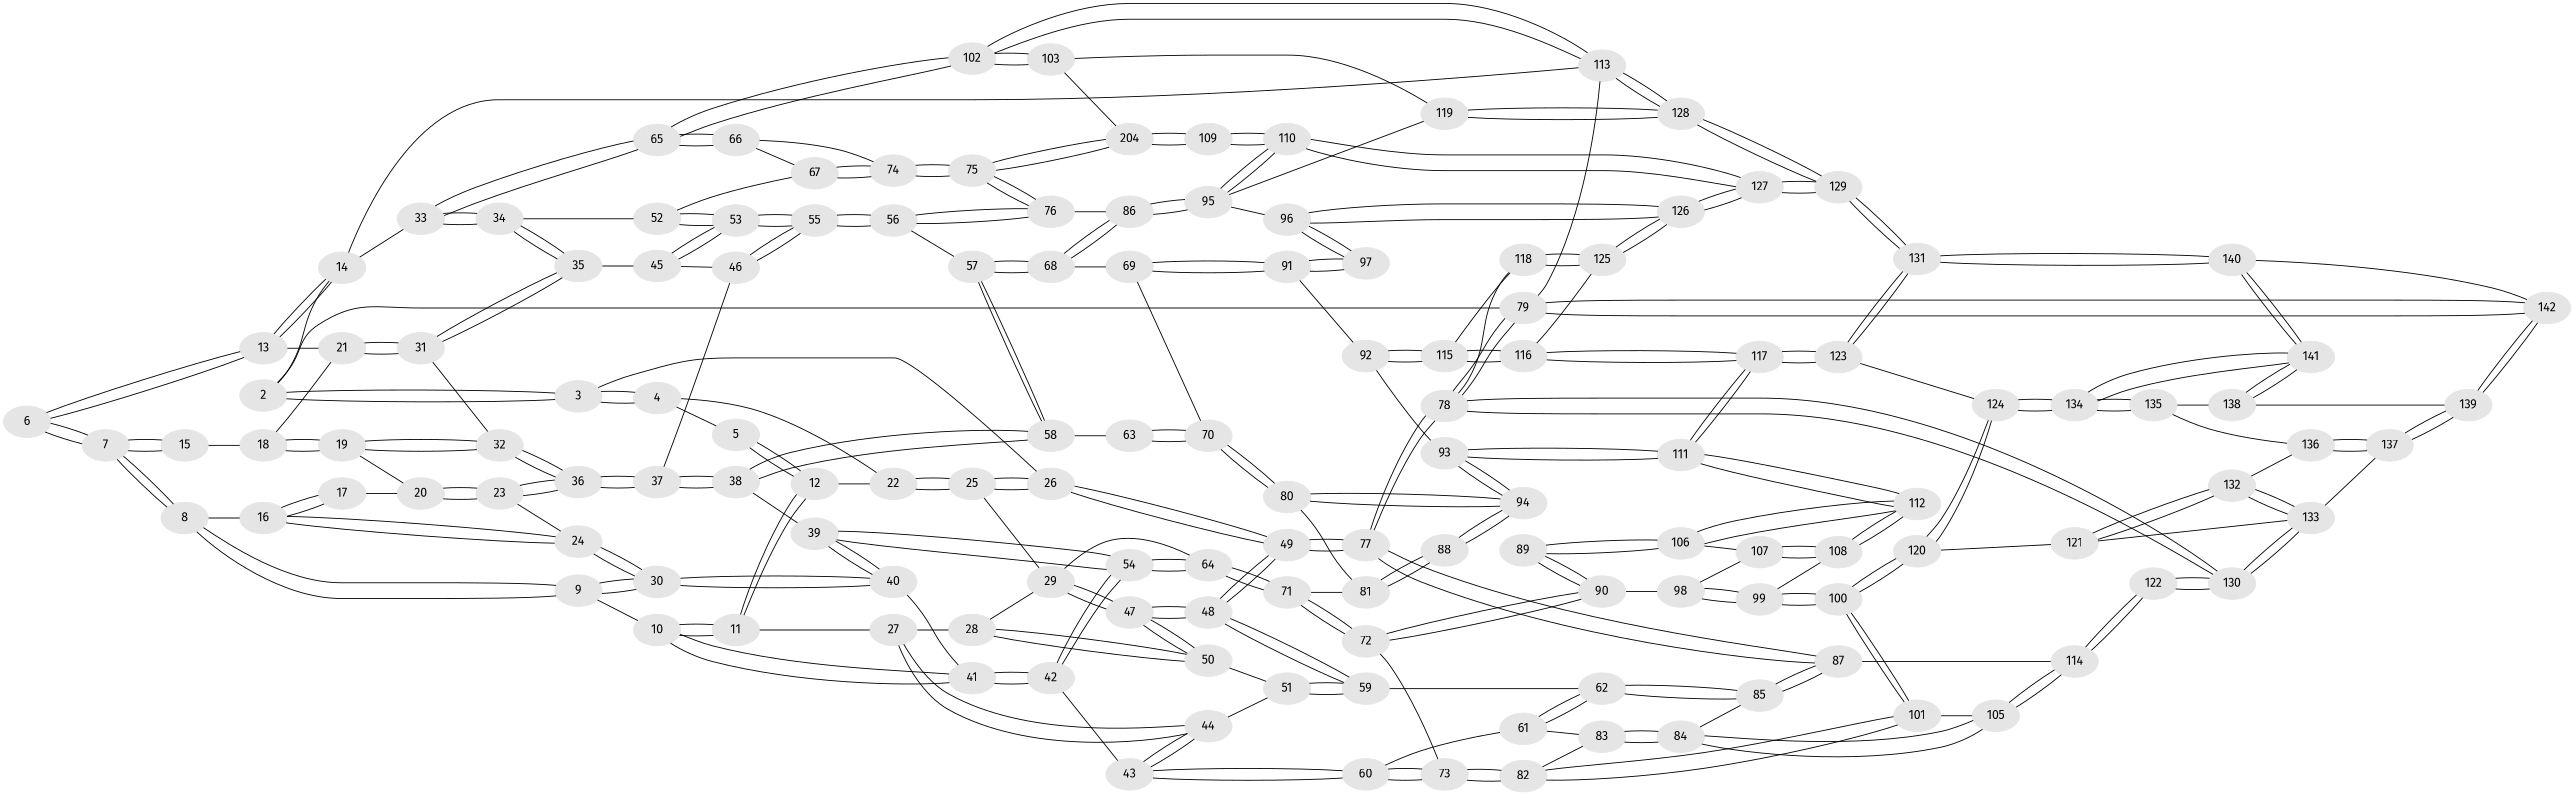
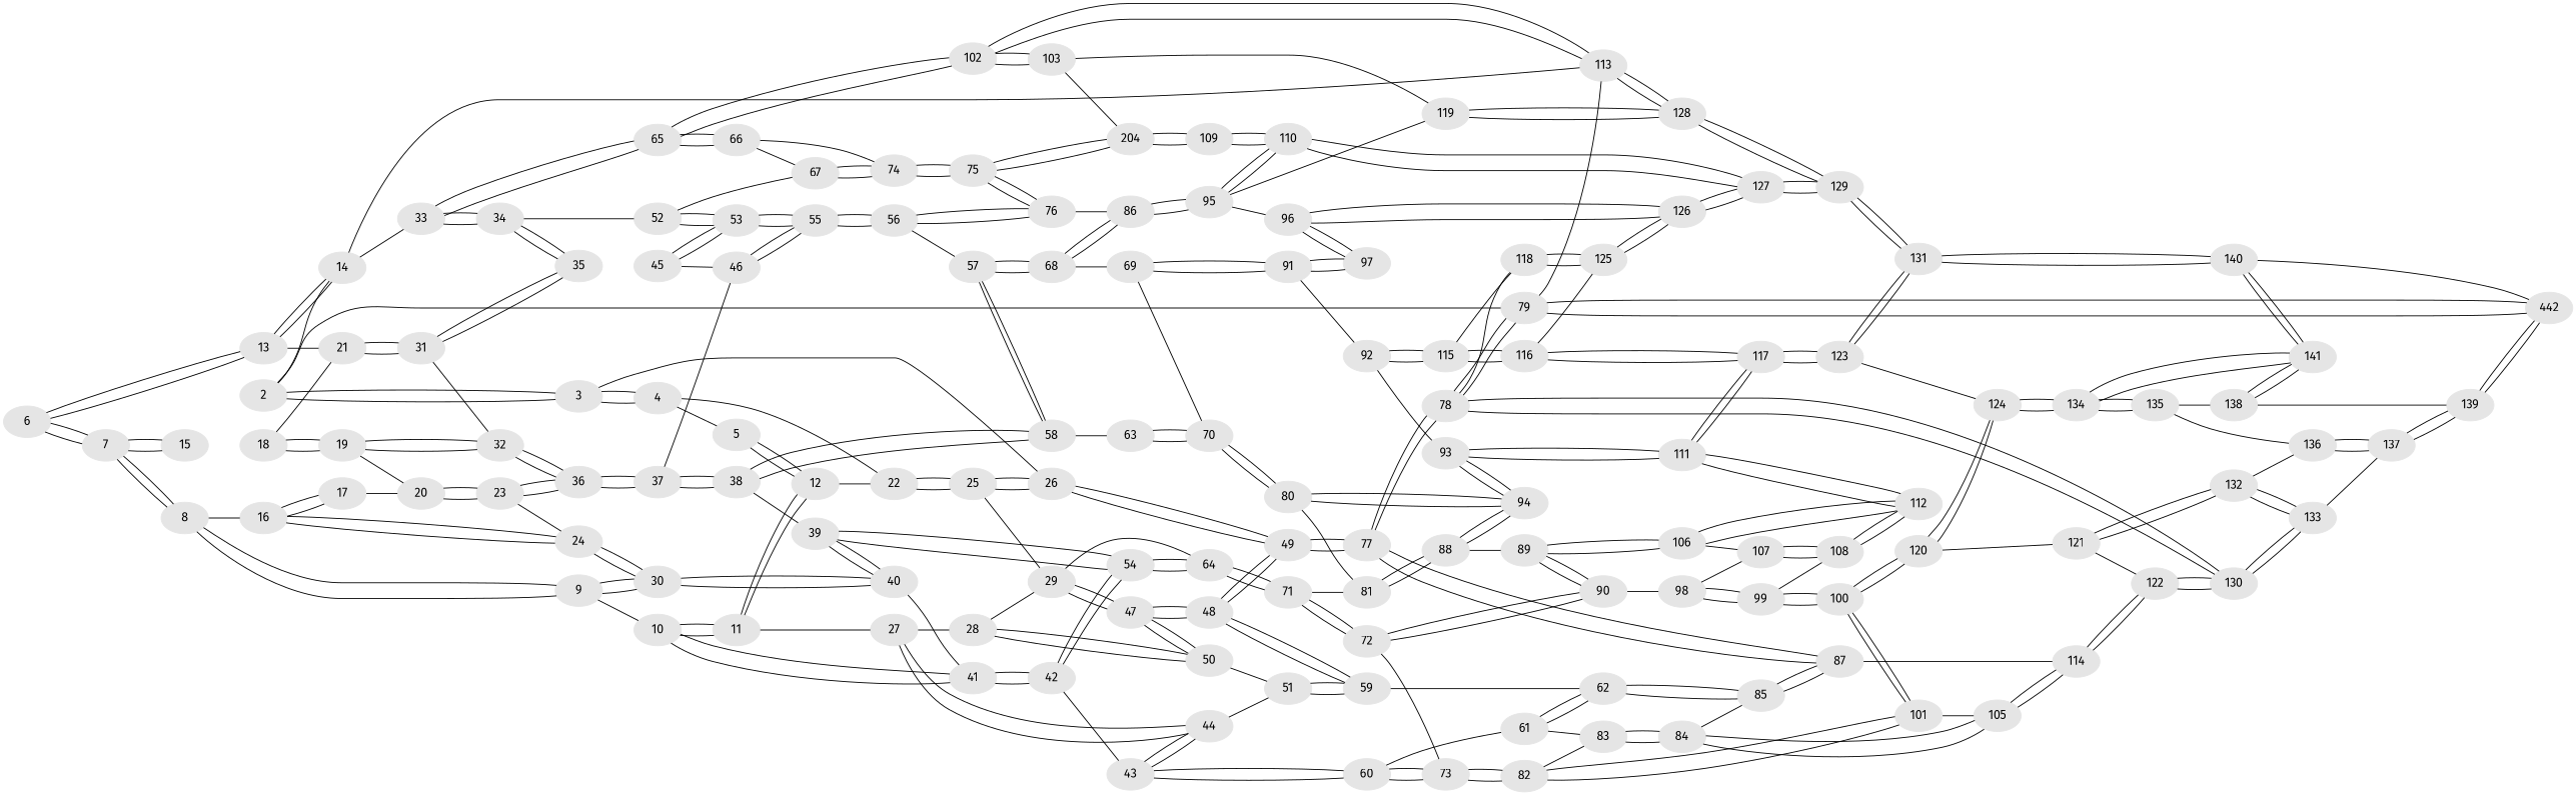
  graph {
    fontname="Fira Sans"
    rankdir=LR
    node [color=gray90 fontname="Fira Sans" style=filled]
    edge [fontname="Fira Sans"]
    2
    3
    14
    79
    6
    7
    13
    4
    26
    33
    113
-   142
+   142 [label=442]
    5
    22
    49
    12
    25
    8
    15
    21
    9
    16
    18
    10
    30
    17
    24
    11
    41
    40
    27
    42
    28
    44
    31
    34
    65
    128
    19
    20
    23
    32
    36
    35
    29
    37
    47
    64
    77
    50
    51
    48
    45
    52
    66
    102
    53
    67
    46
    38
    39
    58
    55
    54
    63
    43
    60
    61
    73
    59
    56
    62
    78
    87
    74
    71
    57
    76
    68
    86
    69
    70
    85
    83
    82
    84
    80
    72
    81
    103
    75
    91
    95
    92
    97
    94
    90
    88
    98
    101
    n101 [label=204]
    109
    130
    118
    114
    133
    89
    105
    96
    110
    119
    122
    106
    107
    112
    99
    93
    115
    111
    116
    117
    126
    127
    125
    100
    108
    120
    121
    124
    129
    123
    131
    132
    134
    136
    140
    135
    141
    137
    139
    138
    2 -- 3
    2 -- 3
    2 -- 14
    2 -- 79
    3 -- 4
    3 -- 4
    3 -- 26
    14 -- 33
    14 -- 113
    79 -- 113
    79 -- 142
    79 -- 142
    6 -- 7
    6 -- 7
    6 -- 13
    6 -- 13
    7 -- 8
    7 -- 8
    7 -- 15
    7 -- 15
    13 -- 14
    13 -- 14
    13 -- 21
    4 -- 5
    4 -- 22
    26 -- 49
    26 -- 49
    33 -- 34
    33 -- 34
    33 -- 65
    33 -- 65
    113 -- 128
    113 -- 128
    5 -- 12
    5 -- 12
    22 -- 25
    22 -- 25
    49 -- 77
    49 -- 77
    12 -- 22
    25 -- 26
    25 -- 26
    25 -- 29
    8 -- 9
    8 -- 9
    8 -- 16
-   15 -- 18
    21 -- 31
    21 -- 31
    9 -- 10
    9 -- 30
    9 -- 30
    16 -- 17
    16 -- 17
    16 -- 24
    16 -- 24
    18 -- 21
    18 -- 19
    18 -- 19
    10 -- 11
    10 -- 11
    10 -- 41
    10 -- 41
    30 -- 40
    30 -- 40
    17 -- 20
    24 -- 30
    24 -- 30
    11 -- 12
    11 -- 12
    11 -- 27
    41 -- 42
    41 -- 42
    40 -- 41
    27 -- 28
    27 -- 44
    27 -- 44
    42 -- 54
    42 -- 54
    42 -- 43
    28 -- 29
    28 -- 50
    28 -- 50
    44 -- 51
    31 -- 32
    31 -- 35
    31 -- 35
    34 -- 35
    34 -- 35
    34 -- 52
    65 -- 66
    65 -- 66
    65 -- 102
    65 -- 102
    128 -- 129
    128 -- 129
    19 -- 20
    19 -- 32
    19 -- 32
    20 -- 23
    20 -- 23
    23 -- 24
    23 -- 36
    23 -- 36
    32 -- 36
    32 -- 36
    36 -- 37
    36 -- 37
-   35 -- 45
    29 -- 47
    29 -- 47
    29 -- 64
    37 -- 46
    37 -- 38
    37 -- 38
    47 -- 50
    47 -- 50
    47 -- 48
    47 -- 48
    64 -- 71
    64 -- 71
    77 -- 78
    77 -- 78
    77 -- 87
    77 -- 87
    50 -- 51
    51 -- 59
    51 -- 59
    48 -- 49
    48 -- 49
    48 -- 59
    48 -- 59
    45 -- 53
    45 -- 53
    45 -- 46
    52 -- 53
    52 -- 53
    52 -- 67
    66 -- 67
    66 -- 74
    102 -- 113
    102 -- 113
    102 -- 103
    102 -- 103
    53 -- 55
    53 -- 55
    67 -- 74
    67 -- 74
    46 -- 55
    46 -- 55
    38 -- 39
    38 -- 58
    38 -- 58
    39 -- 40
    39 -- 40
    39 -- 54
    39 -- 54
    58 -- 63
    55 -- 56
    55 -- 56
    54 -- 64
    54 -- 64
    63 -- 70
    63 -- 70
    43 -- 44
    43 -- 44
    43 -- 60
    43 -- 60
    60 -- 61
    60 -- 73
    60 -- 73
    61 -- 62
    61 -- 62
    61 -- 83
    73 -- 82
    73 -- 82
    59 -- 62
    56 -- 57
    56 -- 76
    56 -- 76
    62 -- 85
    62 -- 85
    78 -- 79
    78 -- 79
    78 -- 130
    78 -- 130
    78 -- 118
    87 -- 114
    74 -- 75
    74 -- 75
    71 -- 72
    71 -- 72
    71 -- 81
    57 -- 58
    57 -- 58
    57 -- 68
    57 -- 68
    76 -- 86
    68 -- 86
    68 -- 86
    68 -- 69
    86 -- 95
    86 -- 95
    69 -- 70
    69 -- 91
    69 -- 91
    70 -- 80
    70 -- 80
    85 -- 87
    85 -- 87
    83 -- 84
    83 -- 84
    82 -- 83
    82 -- 101
    82 -- 101
    84 -- 85
    84 -- 105
    84 -- 105
    80 -- 81
    80 -- 94
    80 -- 94
    72 -- 73
    72 -- 90
    72 -- 90
    81 -- 88
    81 -- 88
    103 -- n101
    103 -- 119
    75 -- 76
    75 -- 76
    75 -- n101
    75 -- n101
    91 -- 92
    91 -- 97
    91 -- 97
    95 -- 96
    95 -- 110
    95 -- 110
    95 -- 119
    92 -- 93
    92 -- 115
    92 -- 115
    90 -- 98
    88 -- 94
    88 -- 94
+   88 -- 89
    98 -- 107
    98 -- 99
    98 -- 99
    101 -- 105
    n101 -- 109
    n101 -- 109
    109 -- 110
    109 -- 110
    130 -- 133
    130 -- 133
    118 -- 125
    118 -- 125
    114 -- 122
    114 -- 122
    133 -- 137
    89 -- 90
    89 -- 90
    89 -- 106
    89 -- 106
    105 -- 114
    105 -- 114
    96 -- 97
    96 -- 97
    96 -- 126
    96 -- 126
    110 -- 127
    110 -- 127
    119 -- 128
    119 -- 128
    122 -- 130
    122 -- 130
    106 -- 107
    106 -- 112
    106 -- 112
    107 -- 108
    107 -- 108
    99 -- 100
    99 -- 100
    99 -- 108
    93 -- 94
    93 -- 94
    93 -- 111
    93 -- 111
    115 -- 118
    115 -- 116
    115 -- 116
    111 -- 112
    111 -- 112
    111 -- 117
    111 -- 117
    116 -- 117
    116 -- 117
    116 -- 125
    117 -- 123
    117 -- 123
    126 -- 127
    126 -- 127
    127 -- 129
    127 -- 129
    125 -- 126
    125 -- 126
    100 -- 101
    100 -- 101
    100 -- 120
    100 -- 120
    108 -- 112
    108 -- 112
    120 -- 121
    120 -- 124
    120 -- 124
-   121 -- 133
+   121 -- 122
    121 -- 132
    121 -- 132
    124 -- 134
    124 -- 134
    129 -- 131
    129 -- 131
    123 -- 124
    123 -- 131
    123 -- 131
    131 -- 140
    131 -- 140
    132 -- 133
    132 -- 133
    132 -- 136
    134 -- 135
    134 -- 135
    134 -- 141
    134 -- 141
    136 -- 137
    136 -- 137
    140 -- 142
    140 -- 141
    140 -- 141
    135 -- 136
    135 -- 138
    137 -- 139
    137 -- 139
    139 -- 142
    139 -- 142
    138 -- 141
    138 -- 141
    138 -- 139
  }
